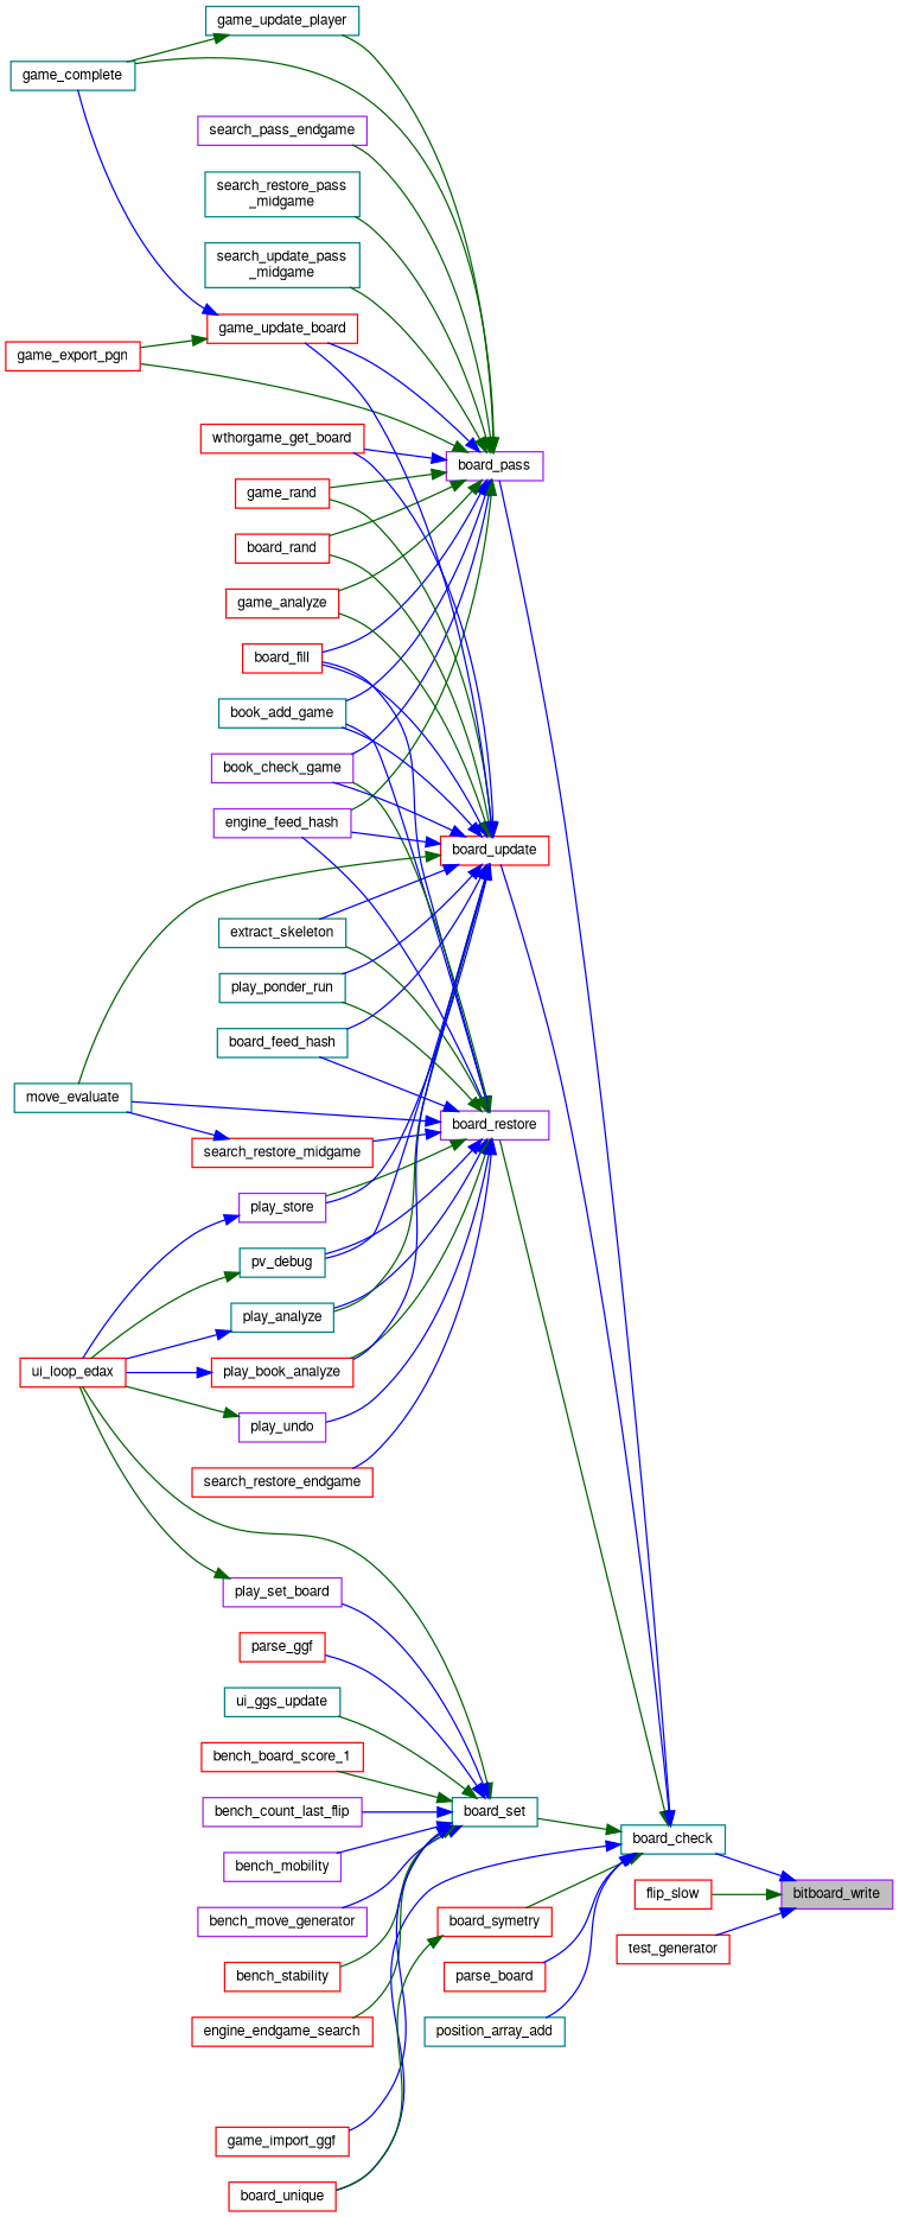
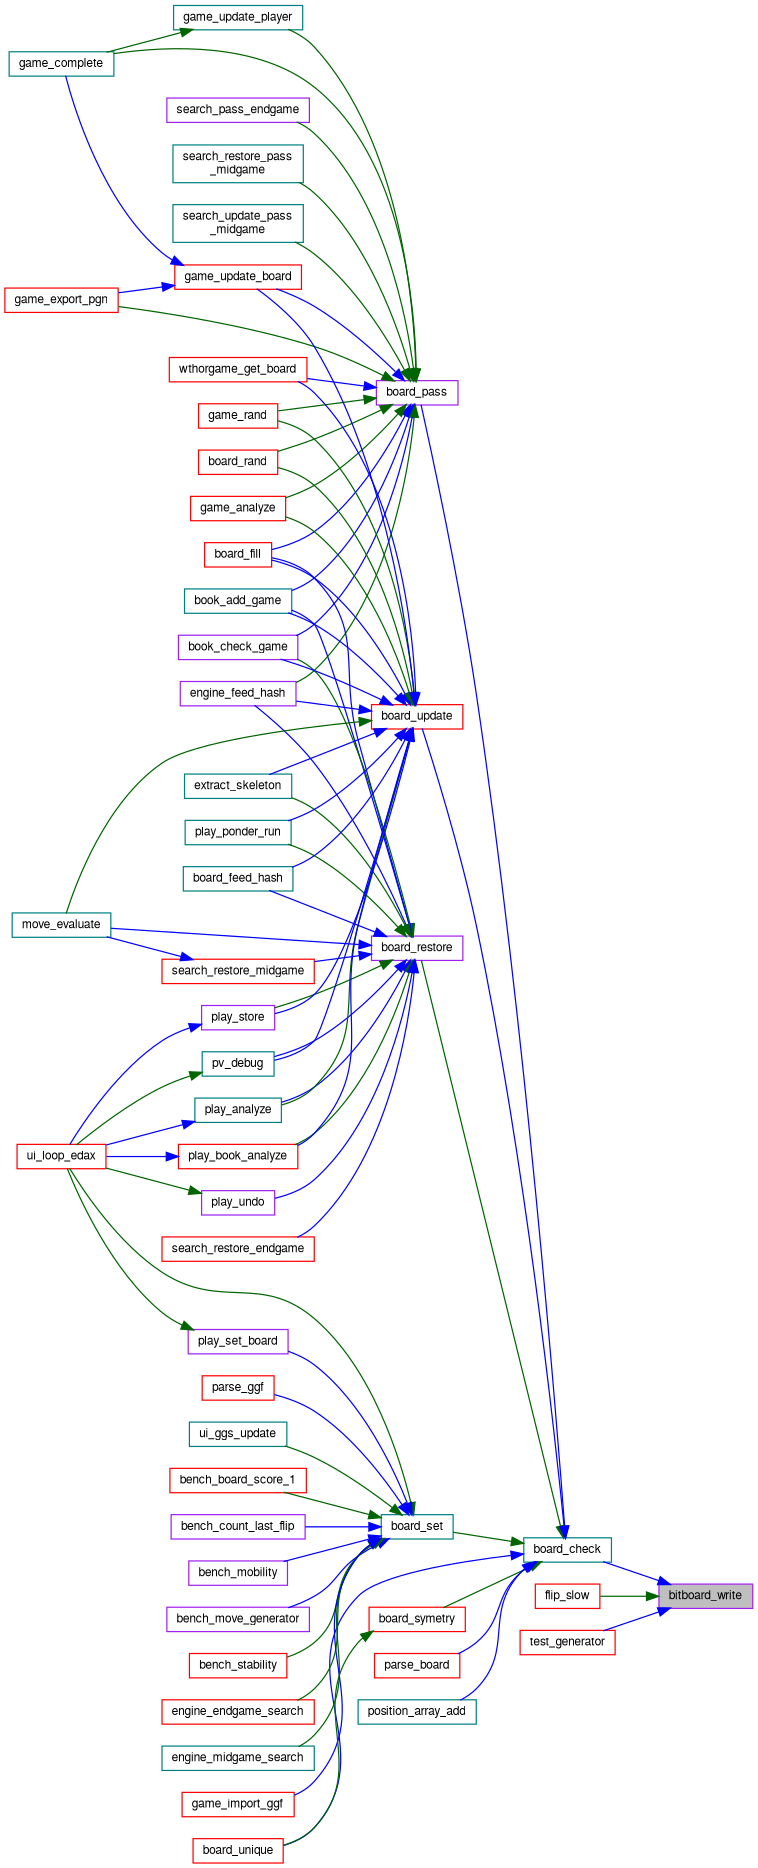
  digraph {
    rankdir=RL
    node [color=red fontname=FreeSans fontsize=10 shape=record]
    edge [color=blue dir=back fontname=FreeSans fontsize=10 labelfontname=FreeSans labelfontsize=10 style=solid]
    n1 [color=purple fillcolor=grey75 fontcolor=black height=0.2 label=bitboard_write style=filled width=0.4]
    n2 [color=teal height=0.2 label=board_check width=0.4]
    n3 [height=0.2 label=flip_slow width=0.4]
    n4 [height=0.2 label=test_generator width=0.4]
    n5 [color=purple height=0.2 label=board_pass width=0.4]
    n6 [color=purple height=0.2 label=board_restore width=0.4]
    n7 [color=teal height=0.2 label=board_set width=0.4]
    n8 [height=0.2 label=board_symetry width=0.4]
    n9 [height=0.2 label=board_unique width=0.4]
    n10 [height=0.2 label=board_update width=0.4]
    n11 [height=0.2 label=parse_board width=0.4]
    n12 [color=teal height=0.2 label=position_array_add width=0.4]
    n13 [height=0.2 label=board_fill width=0.4]
    n14 [height=0.2 label=board_rand width=0.4]
    n15 [color=teal height=0.2 label=book_add_game width=0.4]
    n16 [color=purple height=0.2 label=book_check_game width=0.4]
    n17 [color=purple height=0.2 label=engine_feed_hash width=0.4]
    n18 [height=0.2 label=game_analyze width=0.4]
    n19 [color=teal height=0.2 label=game_complete width=0.4]
    n20 [height=0.2 label=game_export_pgn width=0.4]
    n21 [height=0.2 label=game_rand width=0.4]
    n22 [height=0.2 label=game_update_board width=0.4]
    n23 [color=teal height=0.2 label=game_update_player width=0.4]
    n24 [color=purple height=0.2 label=search_pass_endgame width=0.4]
    n25 [color=teal height=0.2 label="search_restore_pass\l_midgame" width=0.4]
    n26 [color=teal height=0.2 label="search_update_pass\l_midgame" width=0.4]
    n27 [height=0.2 label=wthorgame_get_board width=0.4]
    n28 [color=teal height=0.2 label=board_feed_hash width=0.4]
    n29 [color=teal height=0.2 label=extract_skeleton width=0.4]
    n30 [color=teal height=0.2 label=move_evaluate width=0.4]
    n31 [color=teal height=0.2 label=play_analyze width=0.4]
    n32 [height=0.2 label=play_book_analyze width=0.4]
    n33 [color=teal height=0.2 label=play_ponder_run width=0.4]
    n34 [color=purple height=0.2 label=play_store width=0.4]
    n35 [color=purple height=0.2 label=play_undo width=0.4]
    n36 [color=teal height=0.2 label=pv_debug width=0.4]
    n37 [height=0.2 label=search_restore_endgame width=0.4]
    n38 [height=0.2 label=search_restore_midgame width=0.4]
    n39 [height=0.2 label=ui_loop_edax width=0.4]
    n40 [height=0.2 label=bench_board_score_1 width=0.4]
    n41 [color=purple height=0.2 label=bench_count_last_flip width=0.4]
    n42 [color=purple height=0.2 label=bench_mobility width=0.4]
    n43 [color=purple height=0.2 label=bench_move_generator width=0.4]
    n44 [height=0.2 label=bench_stability width=0.4]
    n45 [height=0.2 label=engine_endgame_search width=0.4]
+   n46 [color=teal height=0.2 label=engine_midgame_search width=0.4]
    n47 [height=0.2 label=game_import_ggf width=0.4]
    n48 [height=0.2 label=parse_ggf width=0.4]
    n49 [color=purple height=0.2 label=play_set_board width=0.4]
    n50 [color=teal height=0.2 label=ui_ggs_update width=0.4]
    n1 -> n2
    n1 -> n3 [color=darkgreen]
    n1 -> n4
    n2 -> n5
    n2 -> n6 [color=darkgreen]
    n2 -> n7 [color=darkgreen]
    n2 -> n8 [color=darkgreen]
    n2 -> n9
    n2 -> n10
    n2 -> n11
    n2 -> n12
    n5 -> n13
    n5 -> n14 [color=darkgreen]
    n5 -> n15
    n5 -> n16
    n5 -> n17 [color=darkgreen]
    n5 -> n18 [color=darkgreen]
    n5 -> n19 [color=darkgreen]
    n5 -> n20 [color=darkgreen]
    n5 -> n21 [color=darkgreen]
    n5 -> n22
    n5 -> n23 [color=darkgreen]
    n5 -> n24 [color=darkgreen]
    n5 -> n25 [color=darkgreen]
    n5 -> n26 [color=darkgreen]
    n5 -> n27
    n6 -> n13
    n6 -> n15
    n6 -> n16 [color=darkgreen]
    n6 -> n17
    n6 -> n28
    n6 -> n29 [color=darkgreen]
    n6 -> n30
    n6 -> n31
    n6 -> n32 [color=darkgreen]
    n6 -> n33 [color=darkgreen]
    n6 -> n34 [color=darkgreen]
    n6 -> n35
    n6 -> n36
    n6 -> n37
    n6 -> n38
    n7 -> n39 [color=darkgreen]
    n7 -> n40 [color=darkgreen]
    n7 -> n41
    n7 -> n42
    n7 -> n43
    n7 -> n44 [color=darkgreen]
    n7 -> n45 [color=darkgreen]
+   n7 -> n46 [color=darkgreen]
    n7 -> n47
    n7 -> n48
    n7 -> n49
    n7 -> n50 [color=darkgreen]
    n8 -> n9 [color=darkgreen]
    n10 -> n13
    n10 -> n14 [color=darkgreen]
    n10 -> n15
    n10 -> n16
    n10 -> n17
    n10 -> n18 [color=darkgreen]
    n10 -> n21 [color=darkgreen]
    n10 -> n22
    n10 -> n27
    n10 -> n28
    n10 -> n29
    n10 -> n30 [color=darkgreen]
    n10 -> n31 [color=darkgreen]
    n10 -> n32
    n10 -> n33
    n10 -> n34
    n10 -> n36
    n22 -> n19
-   n22 -> n20 [color=darkgreen]
+   n22 -> n20
    n23 -> n19 [color=darkgreen]
    n31 -> n39
    n32 -> n39
    n34 -> n39
    n35 -> n39 [color=darkgreen]
    n36 -> n39 [color=darkgreen]
    n38 -> n30
    n49 -> n39 [color=darkgreen]
  }
